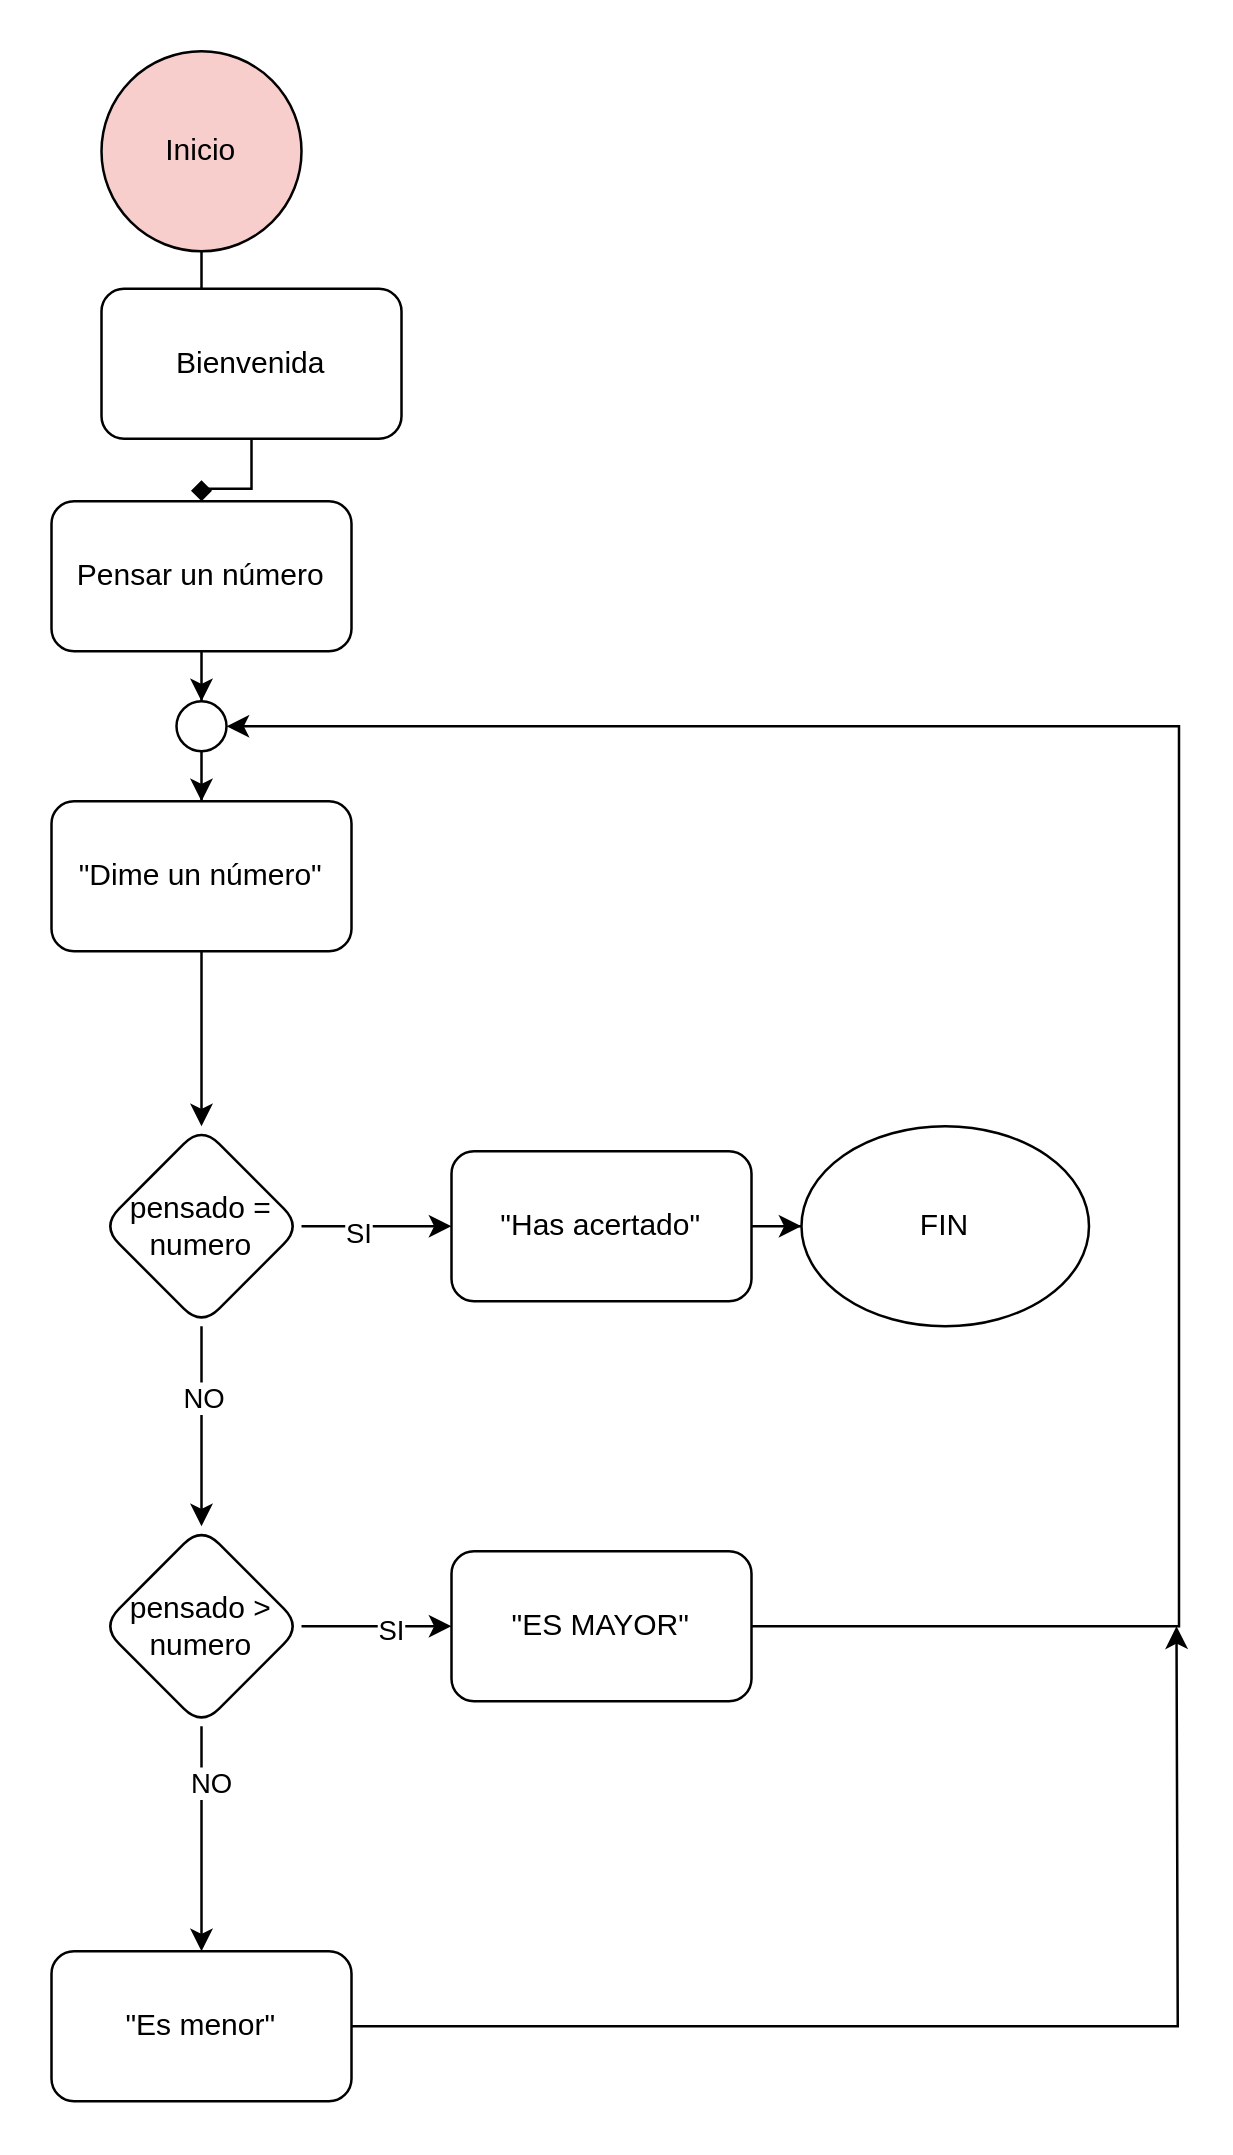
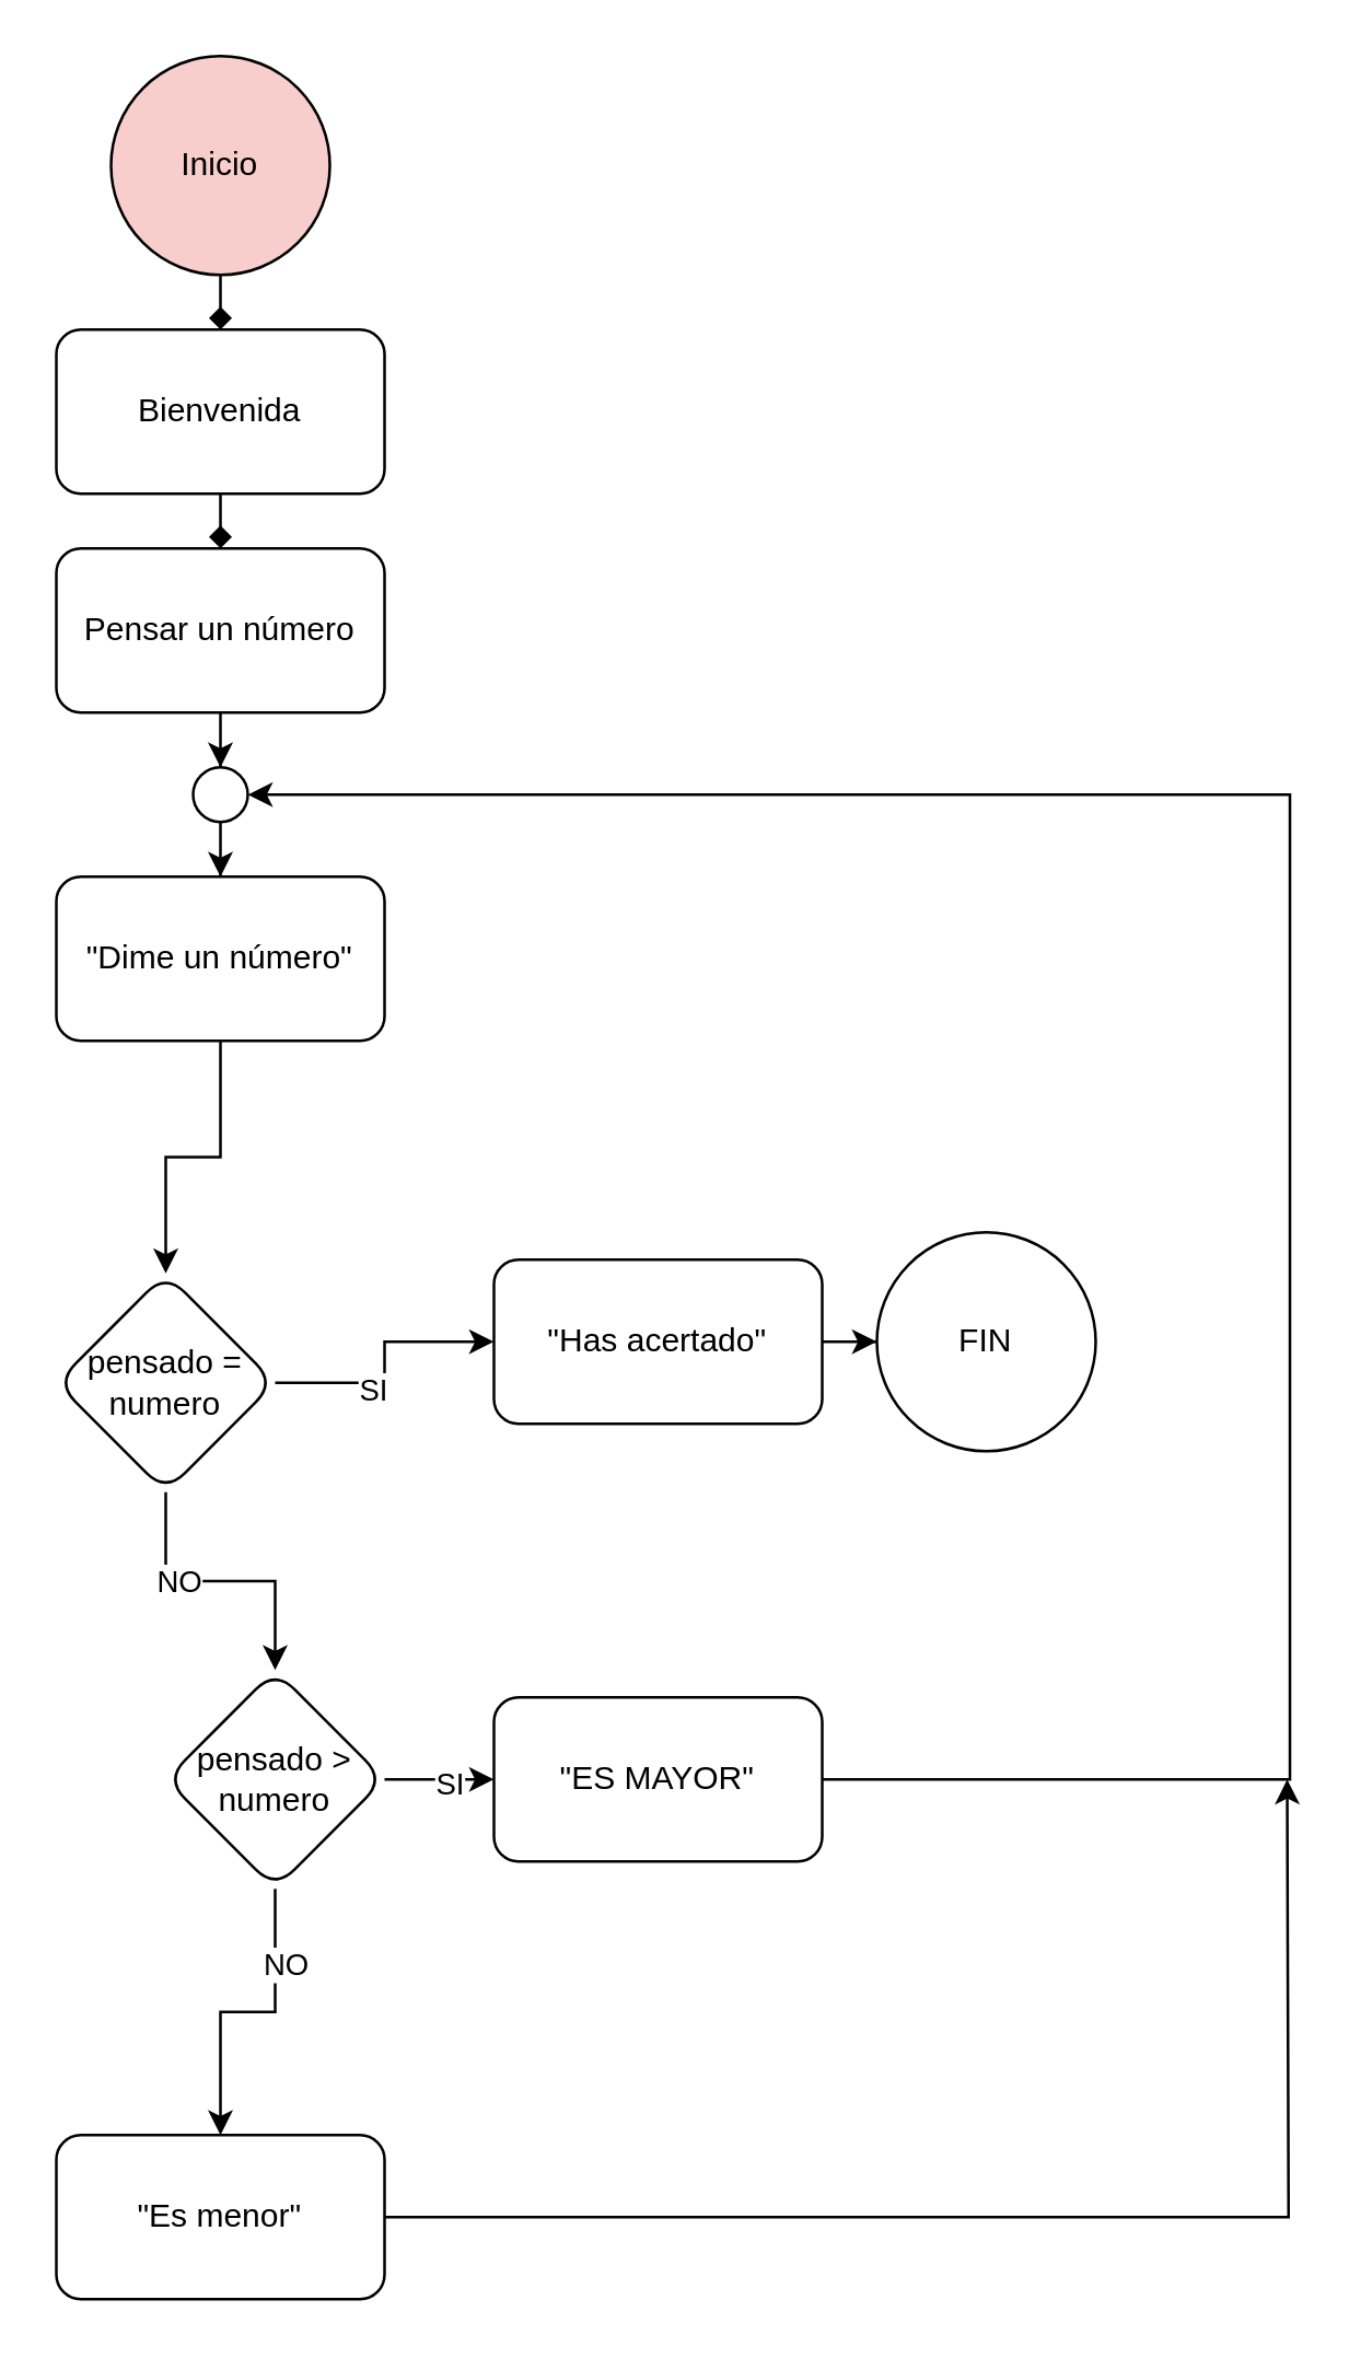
  <mxCell id="0" />
  <mxCell id="1" parent="0" />
  <mxCell id="2" value="" style="edgeStyle=orthogonalEdgeStyle;rounded=0;orthogonalLoop=1;jettySize=auto;html=1;endArrow=diamond;" edge="1" parent="1" source="3" target="5"><mxGeometry relative="1" as="geometry" /></mxCell>
  <mxCell id="3" value="Inicio" style="ellipse;whiteSpace=wrap;html=1;aspect=fixed;fillColor=#f8cecc;" vertex="1" parent="1"><mxGeometry x="40" width="80" height="80" as="geometry" y="20" /></mxCell>
  <mxCell id="4" value="" style="edgeStyle=orthogonalEdgeStyle;rounded=0;orthogonalLoop=1;jettySize=auto;html=1;entryX=0.5;entryY=0;entryDx=0;entryDy=0;endArrow=diamond;" edge="1" parent="1" source="5" target="9"><mxGeometry relative="1" as="geometry" /></mxCell>
- <mxCell id="5" value="Bienvenida" style="rounded=1;whiteSpace=wrap;html=1;" vertex="1" parent="1"><mxGeometry x="40" y="115" width="120" height="60" as="geometry" /></mxCell>
+ <mxCell id="5" value="Bienvenida" style="rounded=1;whiteSpace=wrap;html=1;" vertex="1" parent="1"><mxGeometry x="20" y="120" width="120" height="60" as="geometry" /></mxCell>
  <mxCell id="6" value="" style="edgeStyle=orthogonalEdgeStyle;rounded=0;orthogonalLoop=1;jettySize=auto;html=1;" edge="1" parent="1" source="7" target="14"><mxGeometry relative="1" as="geometry" /></mxCell>
  <mxCell id="7" value="&quot;Dime un número&quot;" style="whiteSpace=wrap;html=1;rounded=1;" vertex="1" parent="1"><mxGeometry x="20" y="320" width="120" height="60" as="geometry" /></mxCell>
  <mxCell id="8" value="" style="edgeStyle=orthogonalEdgeStyle;rounded=0;orthogonalLoop=1;jettySize=auto;html=1;" edge="1" parent="1" source="28" target="7"><mxGeometry relative="1" as="geometry" /></mxCell>
  <mxCell id="9" value="Pensar un número" style="rounded=1;whiteSpace=wrap;html=1;" vertex="1" parent="1"><mxGeometry x="20" y="200" width="120" height="60" as="geometry" /></mxCell>
  <mxCell id="10" value="" style="edgeStyle=orthogonalEdgeStyle;rounded=0;orthogonalLoop=1;jettySize=auto;html=1;" edge="1" parent="1" source="14" target="16"><mxGeometry relative="1" as="geometry" /></mxCell>
  <mxCell id="11" value="SI" style="edgeLabel;html=1;align=center;verticalAlign=middle;resizable=0;points=[];" vertex="1" connectable="0" parent="10"><mxGeometry x="-0.267" y="-2" relative="1" as="geometry"><mxPoint as="offset" /></mxGeometry></mxCell>
  <mxCell id="12" value="" style="edgeStyle=orthogonalEdgeStyle;rounded=0;orthogonalLoop=1;jettySize=auto;html=1;" edge="1" parent="1" source="14" target="21"><mxGeometry relative="1" as="geometry" /></mxCell>
  <mxCell id="13" value="NO" style="edgeLabel;html=1;align=center;verticalAlign=middle;resizable=0;points=[];" vertex="1" connectable="0" parent="12"><mxGeometry x="-0.3" relative="1" as="geometry"><mxPoint as="offset" /></mxGeometry></mxCell>
- <mxCell id="14" value="pensado = numero" style="rhombus;whiteSpace=wrap;html=1;rounded=1;" vertex="1" parent="1"><mxGeometry x="40" y="450" width="80" height="80" as="geometry" /></mxCell>
+ <mxCell id="14" value="pensado = numero" style="rhombus;whiteSpace=wrap;html=1;rounded=1;" vertex="1" parent="1"><mxGeometry x="20" y="465" width="80" height="80" as="geometry" /></mxCell>
  <mxCell id="15" value="" style="edgeStyle=orthogonalEdgeStyle;rounded=0;orthogonalLoop=1;jettySize=auto;html=1;" edge="1" parent="1" source="16" target="25"><mxGeometry relative="1" as="geometry" /></mxCell>
  <mxCell id="16" value="&quot;Has acertado&quot;" style="whiteSpace=wrap;html=1;rounded=1;" vertex="1" parent="1"><mxGeometry x="180" y="460" width="120" height="60" as="geometry" /></mxCell>
  <mxCell id="17" value="" style="edgeStyle=orthogonalEdgeStyle;rounded=0;orthogonalLoop=1;jettySize=auto;html=1;" edge="1" parent="1" source="21" target="22"><mxGeometry relative="1" as="geometry" /></mxCell>
  <mxCell id="18" value="SI" style="edgeLabel;html=1;align=center;verticalAlign=middle;resizable=0;points=[];" vertex="1" connectable="0" parent="17"><mxGeometry x="0.167" y="-1" relative="1" as="geometry"><mxPoint as="offset" /></mxGeometry></mxCell>
  <mxCell id="19" value="" style="edgeStyle=orthogonalEdgeStyle;rounded=0;orthogonalLoop=1;jettySize=auto;html=1;" edge="1" parent="1" source="21" target="24"><mxGeometry relative="1" as="geometry" /></mxCell>
  <mxCell id="20" value="NO" style="edgeLabel;html=1;align=center;verticalAlign=middle;resizable=0;points=[];" vertex="1" connectable="0" parent="19"><mxGeometry x="-0.511" y="3" relative="1" as="geometry"><mxPoint as="offset" /></mxGeometry></mxCell>
- <mxCell id="21" value="pensado &amp;gt; numero" style="rhombus;whiteSpace=wrap;html=1;rounded=1;" vertex="1" parent="1"><mxGeometry x="40" y="610" width="80" height="80" as="geometry" /></mxCell>
+ <mxCell id="21" value="pensado &amp;gt; numero" style="rhombus;whiteSpace=wrap;html=1;rounded=1;" vertex="1" parent="1"><mxGeometry x="60" y="610" width="80" height="80" as="geometry" /></mxCell>
  <mxCell id="22" value="&quot;ES MAYOR&quot;" style="whiteSpace=wrap;html=1;rounded=1;" vertex="1" parent="1"><mxGeometry x="180" y="620" width="120" height="60" as="geometry" /></mxCell>
  <mxCell id="23" style="edgeStyle=orthogonalEdgeStyle;rounded=0;orthogonalLoop=1;jettySize=auto;html=1;" edge="1" parent="1" source="24"><mxGeometry relative="1" as="geometry"><mxPoint x="470" y="650" as="targetPoint" /></mxGeometry></mxCell>
  <mxCell id="24" value="&quot;Es menor&quot;" style="whiteSpace=wrap;html=1;rounded=1;" vertex="1" parent="1"><mxGeometry x="20" y="780" width="120" height="60" as="geometry" /></mxCell>
- <mxCell id="25" value="FIN" style="ellipse;whiteSpace=wrap;html=1;rounded=1;" vertex="1" parent="1"><mxGeometry x="320" y="450" width="115" height="80" as="geometry" /></mxCell>
+ <mxCell id="25" value="FIN" style="ellipse;whiteSpace=wrap;html=1;rounded=1;" vertex="1" parent="1"><mxGeometry x="320" y="450" width="80" height="80" as="geometry" /></mxCell>
  <mxCell id="26" value="" style="edgeStyle=orthogonalEdgeStyle;rounded=0;orthogonalLoop=1;jettySize=auto;html=1;" edge="1" parent="1" source="22" target="28"><mxGeometry relative="1" as="geometry"><mxPoint x="80" y="300" as="targetPoint" /><mxPoint x="300" y="650" as="sourcePoint" /><Array as="points"><mxPoint x="471" y="650" /></Array></mxGeometry></mxCell>
  <mxCell id="27" value="" style="edgeStyle=orthogonalEdgeStyle;rounded=0;orthogonalLoop=1;jettySize=auto;html=1;" edge="1" parent="1" source="9" target="28"><mxGeometry relative="1" as="geometry"><mxPoint x="80" y="280" as="sourcePoint" /><mxPoint x="80" y="320" as="targetPoint" /></mxGeometry></mxCell>
  <mxCell id="28" value="" style="ellipse;whiteSpace=wrap;html=1;aspect=fixed;" vertex="1" parent="1"><mxGeometry x="70" y="280" width="20" height="20" as="geometry" /></mxCell>
